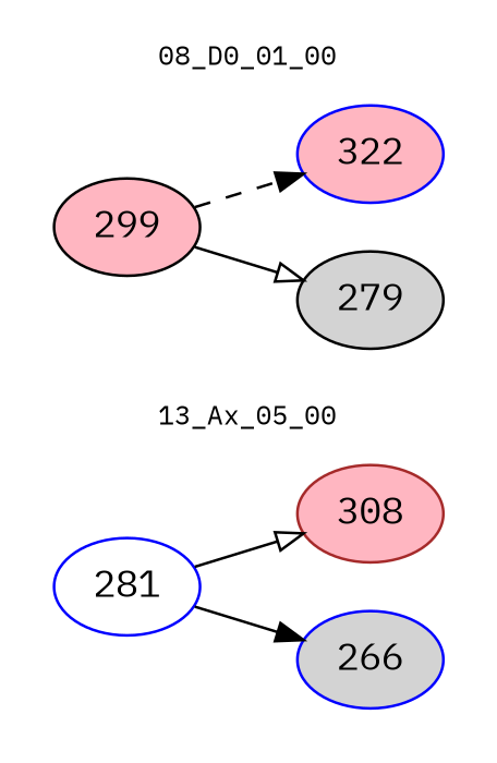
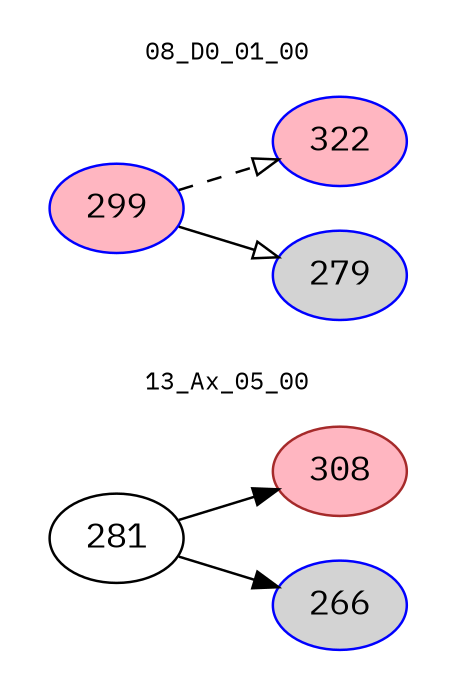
  digraph {
    fontname="IBM Plex Mono"
    rankdir=LR
    node [color=blue fillcolor=lightpink fontname="IBM Plex Mono" style=filled]
    edge [arrowhead=normal color=black fontname="IBM Plex Mono" style=solid]
-   n1 [fillcolor=white label=281]
+   n1 [color=black fillcolor=white label=281]
    n2 [fillcolor=lightgrey label=266]
    n3 [color=brown label=308]
-   n4 [color=black label=299]
-   n5 [color=black fillcolor=lightgrey label=279]
+   n4 [label=299]
+   n5 [fillcolor=lightgrey label=279]
    n6 [label=322]
    subgraph cluster_1 {
      color=white
      fontsize=10
      label="13_Ax_05_00"
      n1
      n2
      n3
    }
    subgraph cluster_2 {
      color=white
      fontsize=10
      label="08_D0_01_00"
      n4
      n5
      n6
    }
    n1 -> n2
-   n1 -> n3 [arrowhead=onormal]
+   n1 -> n3
    n4 -> n5 [arrowhead=onormal]
-   n4 -> n6 [style=dashed]
+   n4 -> n6 [arrowhead=onormal style=dashed]
  }
